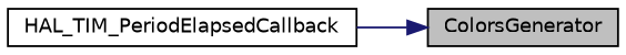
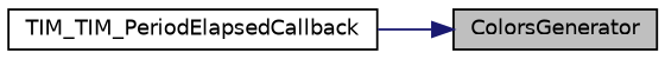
  digraph {
    rankdir=RL
    node [color=black fontname=Helvetica fontsize=10 shape=record style=filled]
    n1 [fillcolor=grey75 fontcolor=black height=0.2 label=ColorsGenerator width=0.4]
-   n2 [fillcolor=white height=0.2 label=HAL_TIM_PeriodElapsedCallback width=0.4]
+   n2 [fillcolor=white height=0.2 label=TIM_TIM_PeriodElapsedCallback width=0.4]
    n1 -> n2 [color=midnightblue dir=back fontname=Helvetica fontsize=10 labelfontname=Helvetica labelfontsize=10 style=solid]
  }
